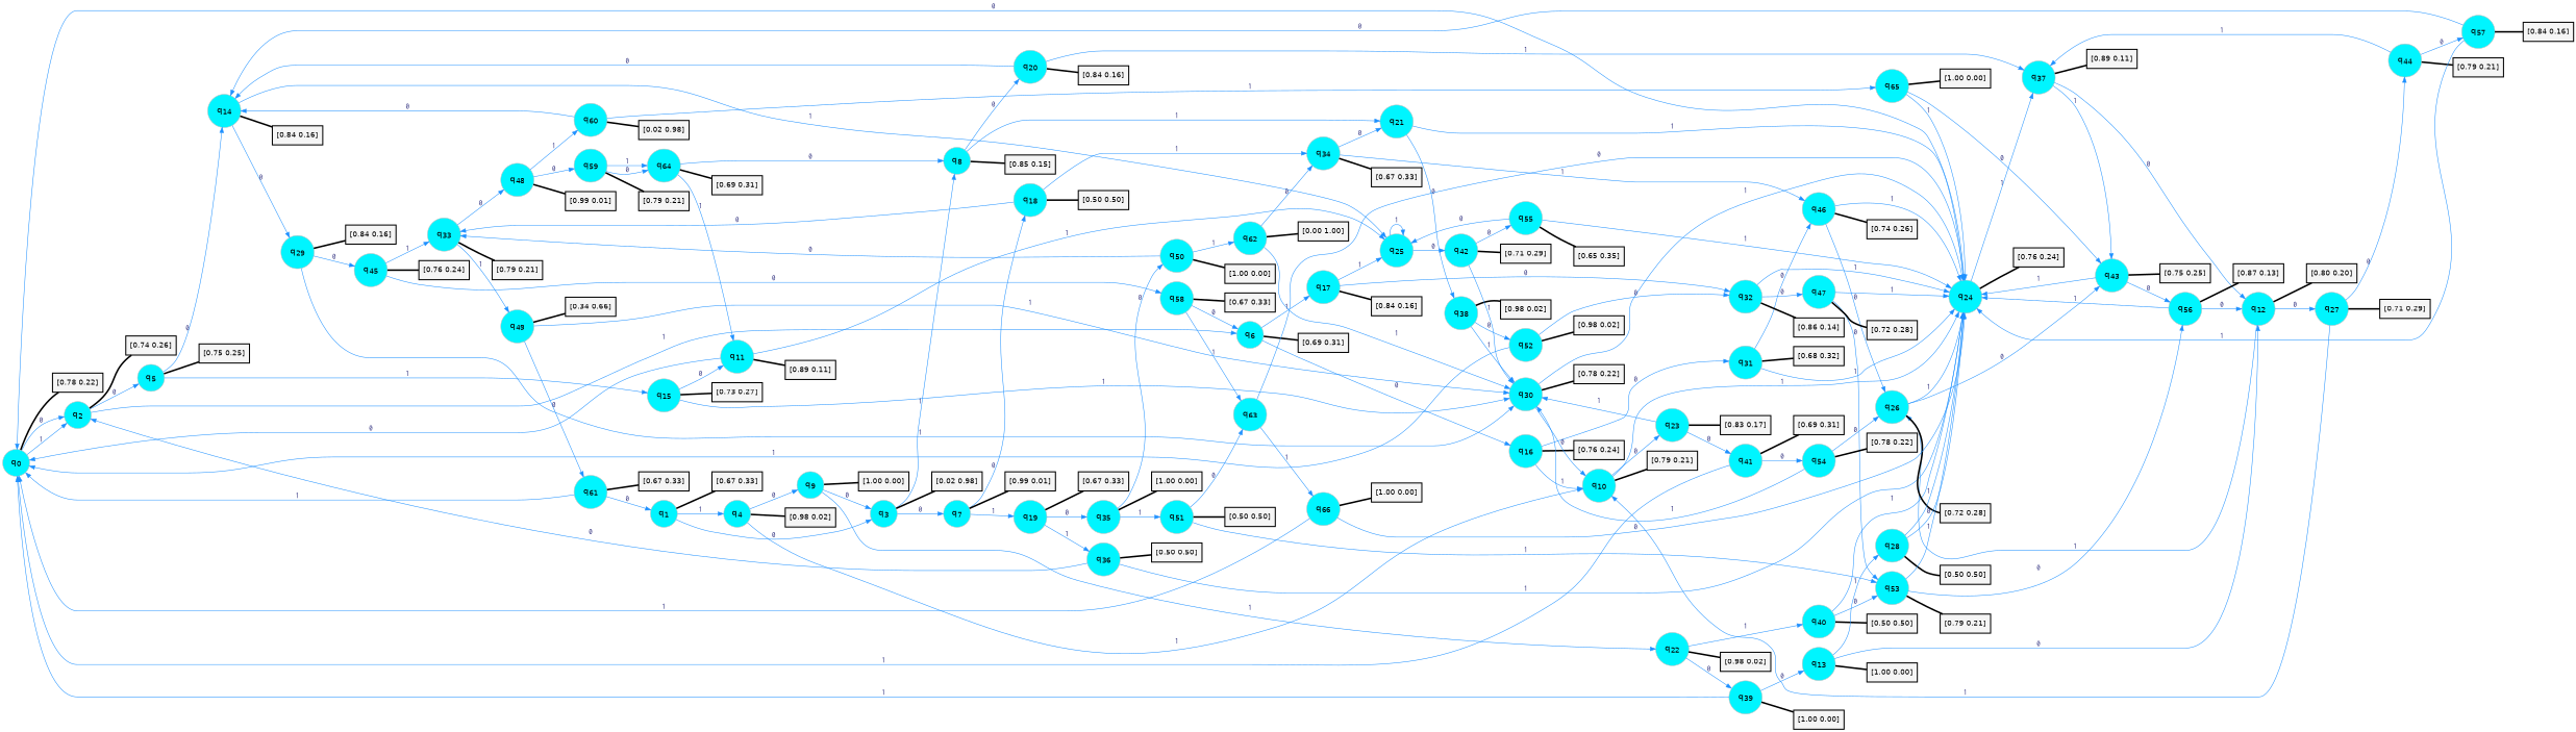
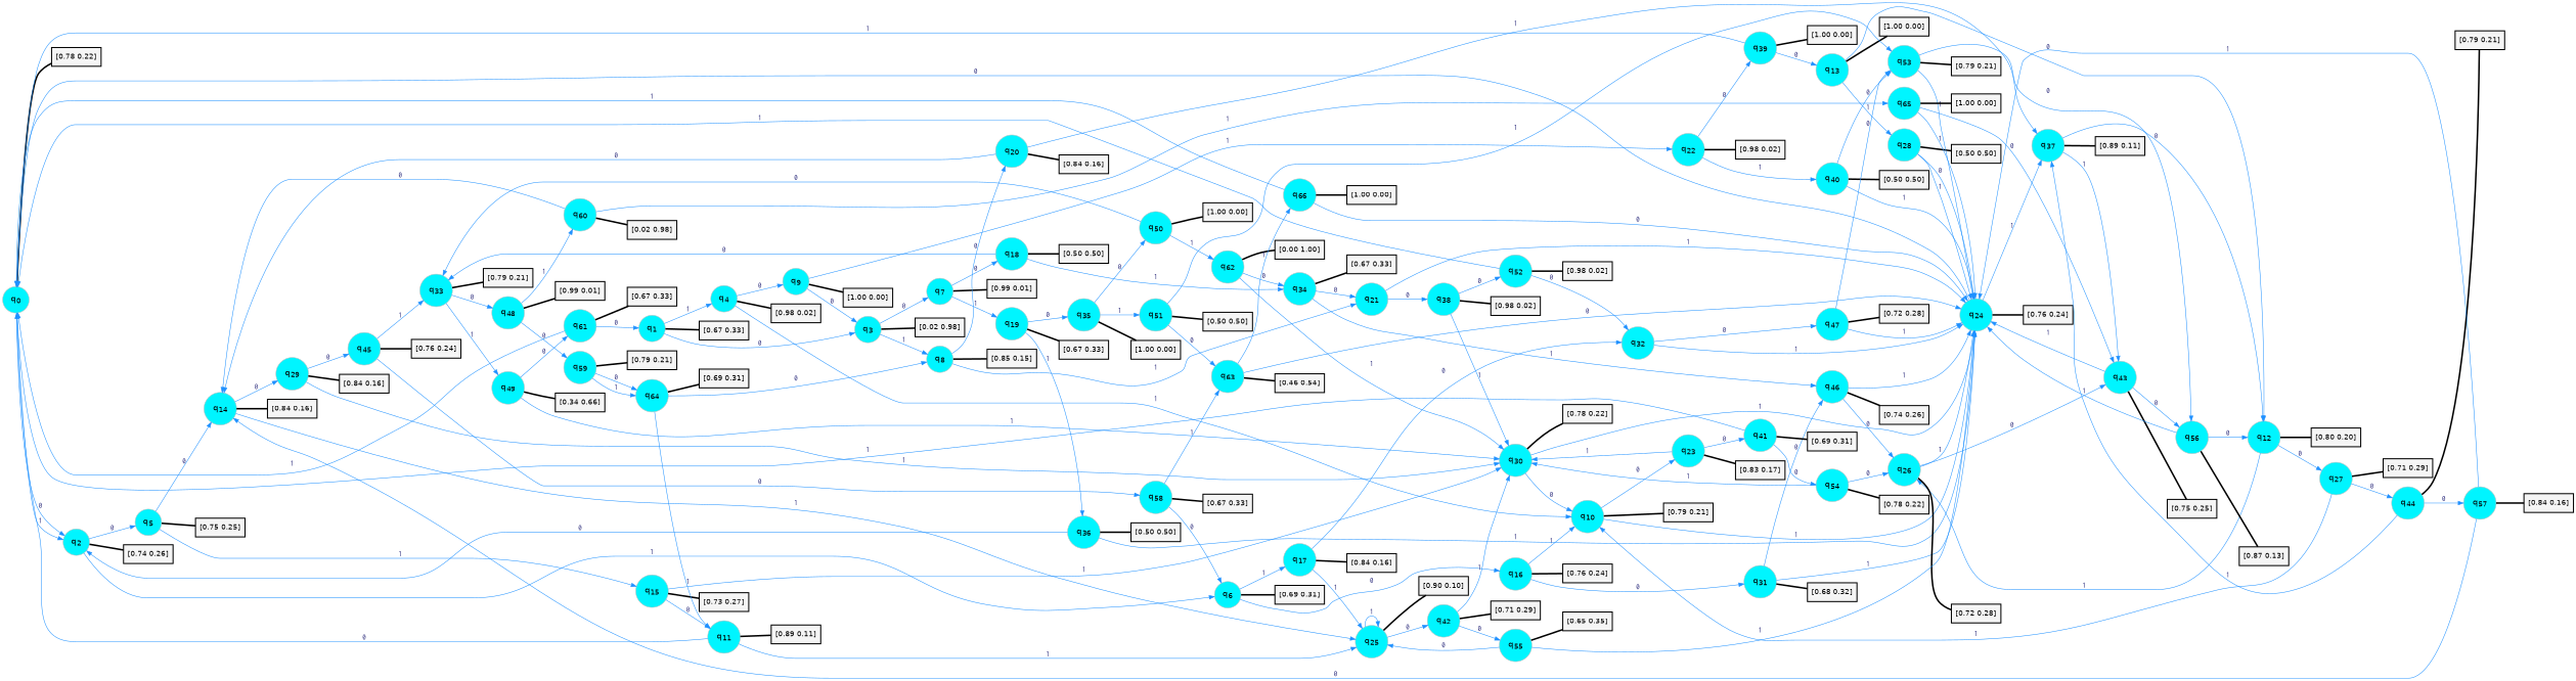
  digraph {
    rankdir=LR
    node [color=gray fillcolor=turquoise1 fontcolor=black fontname=Helvetica fontsize=16 fontweight=bold shape=circle style=filled]
    edge [arrowsize=1 color=dodgerblue1 fontcolor=midnightblue fontname=courier fontweight=bold penwidth=1 style=solid weight=20]
    n1 [label=<q<SUB>0</SUB>>]
    n2 [label=<q<SUB>2</SUB>>]
    n3 [color=black fillcolor=whitesmoke fontsize=14 label="[0.78 0.22]" penwidth=2 shape=box]
    n4 [label=<q<SUB>5</SUB>>]
    n5 [label=<q<SUB>6</SUB>>]
    n6 [color=black fillcolor=whitesmoke fontsize=14 label="[0.74 0.26]" penwidth=2 shape=box]
    n7 [label=<q<SUB>1</SUB>>]
    n8 [label=<q<SUB>3</SUB>>]
    n9 [label=<q<SUB>4</SUB>>]
    n10 [color=black fillcolor=whitesmoke fontsize=14 label="[0.67 0.33]" penwidth=2 shape=box]
    n11 [label=<q<SUB>7</SUB>>]
    n12 [label=<q<SUB>8</SUB>>]
    n13 [color=black fillcolor=whitesmoke fontsize=14 label="[0.02 0.98]" penwidth=2 shape=box]
    n14 [label=<q<SUB>9</SUB>>]
    n15 [label=<q<SUB>10</SUB>>]
    n16 [color=black fillcolor=whitesmoke fontsize=14 label="[0.98 0.02]" penwidth=2 shape=box]
    n17 [label=<q<SUB>14</SUB>>]
    n18 [label=<q<SUB>15</SUB>>]
    n19 [color=black fillcolor=whitesmoke fontsize=14 label="[0.75 0.25]" penwidth=2 shape=box]
    n20 [label=<q<SUB>16</SUB>>]
    n21 [label=<q<SUB>17</SUB>>]
    n22 [color=black fillcolor=whitesmoke fontsize=14 label="[0.69 0.31]" penwidth=2 shape=box]
    n23 [label=<q<SUB>18</SUB>>]
    n24 [label=<q<SUB>19</SUB>>]
    n25 [color=black fillcolor=whitesmoke fontsize=14 label="[0.99 0.01]" penwidth=2 shape=box]
    n26 [label=<q<SUB>20</SUB>>]
    n27 [label=<q<SUB>21</SUB>>]
    n28 [color=black fillcolor=whitesmoke fontsize=14 label="[0.85 0.15]" penwidth=2 shape=box]
    n29 [label=<q<SUB>22</SUB>>]
    n30 [color=black fillcolor=whitesmoke fontsize=14 label="[1.00 0.00]" penwidth=2 shape=box]
    n31 [label=<q<SUB>23</SUB>>]
    n32 [label=<q<SUB>24</SUB>>]
    n33 [color=black fillcolor=whitesmoke fontsize=14 label="[0.79 0.21]" penwidth=2 shape=box]
    n34 [label=<q<SUB>25</SUB>>]
    n35 [label=<q<SUB>29</SUB>>]
    n36 [color=black fillcolor=whitesmoke fontsize=14 label="[0.84 0.16]" penwidth=2 shape=box]
    n37 [label=<q<SUB>11</SUB>>]
    n38 [label=<q<SUB>30</SUB>>]
    n39 [color=black fillcolor=whitesmoke fontsize=14 label="[0.73 0.27]" penwidth=2 shape=box]
    n40 [label=<q<SUB>31</SUB>>]
    n41 [color=black fillcolor=whitesmoke fontsize=14 label="[0.76 0.24]" penwidth=2 shape=box]
    n42 [label=<q<SUB>32</SUB>>]
    n43 [color=black fillcolor=whitesmoke fontsize=14 label="[0.84 0.16]" penwidth=2 shape=box]
    n44 [label=<q<SUB>33</SUB>>]
    n45 [label=<q<SUB>34</SUB>>]
    n46 [color=black fillcolor=whitesmoke fontsize=14 label="[0.50 0.50]" penwidth=2 shape=box]
    n47 [label=<q<SUB>35</SUB>>]
    n48 [label=<q<SUB>36</SUB>>]
    n49 [color=black fillcolor=whitesmoke fontsize=14 label="[0.67 0.33]" penwidth=2 shape=box]
    n50 [label=<q<SUB>37</SUB>>]
    n51 [color=black fillcolor=whitesmoke fontsize=14 label="[0.84 0.16]" penwidth=2 shape=box]
    n52 [label=<q<SUB>38</SUB>>]
    n53 [label=<q<SUB>39</SUB>>]
    n54 [label=<q<SUB>40</SUB>>]
    n55 [color=black fillcolor=whitesmoke fontsize=14 label="[0.98 0.02]" penwidth=2 shape=box]
    n56 [label=<q<SUB>41</SUB>>]
    n57 [color=black fillcolor=whitesmoke fontsize=14 label="[0.83 0.17]" penwidth=2 shape=box]
    n58 [color=black fillcolor=whitesmoke fontsize=14 label="[0.76 0.24]" penwidth=2 shape=box]
    n59 [color=black fillcolor=whitesmoke fontsize=14 label="[0.89 0.11]" penwidth=2 shape=box]
    n60 [label=<q<SUB>42</SUB>>]
+   n61 [color=black fillcolor=whitesmoke fontsize=14 label="[0.90 0.10]" penwidth=2 shape=box]
    n62 [label=<q<SUB>12</SUB>>]
    n63 [label=<q<SUB>26</SUB>>]
    n64 [label=<q<SUB>27</SUB>>]
    n65 [color=black fillcolor=whitesmoke fontsize=14 label="[0.80 0.20]" penwidth=2 shape=box]
    n66 [label=<q<SUB>43</SUB>>]
    n67 [color=black fillcolor=whitesmoke fontsize=14 label="[0.72 0.28]" penwidth=2 shape=box]
    n68 [label=<q<SUB>44</SUB>>]
    n69 [color=black fillcolor=whitesmoke fontsize=14 label="[0.71 0.29]" penwidth=2 shape=box]
    n70 [label=<q<SUB>13</SUB>>]
    n71 [label=<q<SUB>28</SUB>>]
    n72 [color=black fillcolor=whitesmoke fontsize=14 label="[1.00 0.00]" penwidth=2 shape=box]
    n73 [color=black fillcolor=whitesmoke fontsize=14 label="[0.50 0.50]" penwidth=2 shape=box]
    n74 [label=<q<SUB>45</SUB>>]
    n75 [color=black fillcolor=whitesmoke fontsize=14 label="[0.84 0.16]" penwidth=2 shape=box]
    n76 [color=black fillcolor=whitesmoke fontsize=14 label="[0.78 0.22]" penwidth=2 shape=box]
    n77 [label=<q<SUB>46</SUB>>]
    n78 [color=black fillcolor=whitesmoke fontsize=14 label="[0.68 0.32]" penwidth=2 shape=box]
    n79 [label=<q<SUB>47</SUB>>]
-   n80 [color=black fillcolor=whitesmoke fontsize=14 label="[0.86 0.14]" penwidth=2 shape=box]
    n81 [label=<q<SUB>48</SUB>>]
    n82 [label=<q<SUB>49</SUB>>]
    n83 [color=black fillcolor=whitesmoke fontsize=14 label="[0.79 0.21]" penwidth=2 shape=box]
    n84 [color=black fillcolor=whitesmoke fontsize=14 label="[0.67 0.33]" penwidth=2 shape=box]
    n85 [label=<q<SUB>50</SUB>>]
    n86 [label=<q<SUB>51</SUB>>]
    n87 [color=black fillcolor=whitesmoke fontsize=14 label="[1.00 0.00]" penwidth=2 shape=box]
    n88 [color=black fillcolor=whitesmoke fontsize=14 label="[0.50 0.50]" penwidth=2 shape=box]
    n89 [color=black fillcolor=whitesmoke fontsize=14 label="[0.89 0.11]" penwidth=2 shape=box]
    n90 [label=<q<SUB>52</SUB>>]
    n91 [color=black fillcolor=whitesmoke fontsize=14 label="[0.98 0.02]" penwidth=2 shape=box]
    n92 [color=black fillcolor=whitesmoke fontsize=14 label="[1.00 0.00]" penwidth=2 shape=box]
    n93 [label=<q<SUB>53</SUB>>]
    n94 [color=black fillcolor=whitesmoke fontsize=14 label="[0.50 0.50]" penwidth=2 shape=box]
    n95 [label=<q<SUB>54</SUB>>]
    n96 [color=black fillcolor=whitesmoke fontsize=14 label="[0.69 0.31]" penwidth=2 shape=box]
    n97 [label=<q<SUB>55</SUB>>]
    n98 [color=black fillcolor=whitesmoke fontsize=14 label="[0.71 0.29]" penwidth=2 shape=box]
    n99 [label=<q<SUB>56</SUB>>]
    n100 [color=black fillcolor=whitesmoke fontsize=14 label="[0.75 0.25]" penwidth=2 shape=box]
    n101 [label=<q<SUB>57</SUB>>]
    n102 [color=black fillcolor=whitesmoke fontsize=14 label="[0.79 0.21]" penwidth=2 shape=box]
    n103 [label=<q<SUB>58</SUB>>]
    n104 [color=black fillcolor=whitesmoke fontsize=14 label="[0.76 0.24]" penwidth=2 shape=box]
    n105 [color=black fillcolor=whitesmoke fontsize=14 label="[0.74 0.26]" penwidth=2 shape=box]
    n106 [color=black fillcolor=whitesmoke fontsize=14 label="[0.72 0.28]" penwidth=2 shape=box]
    n107 [label=<q<SUB>59</SUB>>]
    n108 [label=<q<SUB>60</SUB>>]
    n109 [color=black fillcolor=whitesmoke fontsize=14 label="[0.99 0.01]" penwidth=2 shape=box]
    n110 [label=<q<SUB>61</SUB>>]
    n111 [color=black fillcolor=whitesmoke fontsize=14 label="[0.34 0.66]" penwidth=2 shape=box]
    n112 [label=<q<SUB>62</SUB>>]
    n113 [color=black fillcolor=whitesmoke fontsize=14 label="[1.00 0.00]" penwidth=2 shape=box]
    n114 [label=<q<SUB>63</SUB>>]
    n115 [color=black fillcolor=whitesmoke fontsize=14 label="[0.50 0.50]" penwidth=2 shape=box]
    n116 [color=black fillcolor=whitesmoke fontsize=14 label="[0.98 0.02]" penwidth=2 shape=box]
    n117 [color=black fillcolor=whitesmoke fontsize=14 label="[0.79 0.21]" penwidth=2 shape=box]
    n118 [color=black fillcolor=whitesmoke fontsize=14 label="[0.78 0.22]" penwidth=2 shape=box]
    n119 [color=black fillcolor=whitesmoke fontsize=14 label="[0.65 0.35]" penwidth=2 shape=box]
    n120 [color=black fillcolor=whitesmoke fontsize=14 label="[0.87 0.13]" penwidth=2 shape=box]
    n121 [color=black fillcolor=whitesmoke fontsize=14 label="[0.84 0.16]" penwidth=2 shape=box]
    n122 [color=black fillcolor=whitesmoke fontsize=14 label="[0.67 0.33]" penwidth=2 shape=box]
    n123 [label=<q<SUB>64</SUB>>]
    n124 [color=black fillcolor=whitesmoke fontsize=14 label="[0.79 0.21]" penwidth=2 shape=box]
    n125 [label=<q<SUB>65</SUB>>]
    n126 [color=black fillcolor=whitesmoke fontsize=14 label="[0.02 0.98]" penwidth=2 shape=box]
    n127 [color=black fillcolor=whitesmoke fontsize=14 label="[0.67 0.33]" penwidth=2 shape=box]
    n128 [color=black fillcolor=whitesmoke fontsize=14 label="[0.00 1.00]" penwidth=2 shape=box]
    n129 [label=<q<SUB>66</SUB>>]
+   n130 [color=black fillcolor=whitesmoke fontsize=14 label="[0.46 0.54]" penwidth=2 shape=box]
    n131 [color=black fillcolor=whitesmoke fontsize=14 label="[0.69 0.31]" penwidth=2 shape=box]
    n132 [color=black fillcolor=whitesmoke fontsize=14 label="[1.00 0.00]" penwidth=2 shape=box]
    n133 [color=black fillcolor=whitesmoke fontsize=14 label="[1.00 0.00]" penwidth=2 shape=box]
    n1 -> n2 [label=0]
    n1 -> n2 [label=1]
    n1 -> n3 [arrowhead=none color=black penwidth=3]
    n2 -> n4 [label=0]
    n2 -> n5 [label=1]
    n2 -> n6 [arrowhead=none color=black penwidth=3]
    n4 -> n17 [label=0]
    n4 -> n18 [label=1]
    n4 -> n19 [arrowhead=none color=black penwidth=3]
    n5 -> n20 [label=0]
    n5 -> n21 [label=1]
    n5 -> n22 [arrowhead=none color=black penwidth=3]
    n7 -> n8 [label=0]
    n7 -> n9 [label=1]
    n7 -> n10 [arrowhead=none color=black penwidth=3]
    n8 -> n11 [label=0]
    n8 -> n12 [label=1]
    n8 -> n13 [arrowhead=none color=black penwidth=3]
    n9 -> n14 [label=0]
    n9 -> n15 [label=1]
    n9 -> n16 [arrowhead=none color=black penwidth=3]
    n11 -> n23 [label=0]
    n11 -> n24 [label=1]
    n11 -> n25 [arrowhead=none color=black penwidth=3]
    n12 -> n26 [label=0]
    n12 -> n27 [label=1]
    n12 -> n28 [arrowhead=none color=black penwidth=3]
    n14 -> n8 [label=0]
    n14 -> n29 [label=1]
    n14 -> n30 [arrowhead=none color=black penwidth=3]
    n15 -> n31 [label=0]
    n15 -> n32 [label=1]
    n15 -> n33 [arrowhead=none color=black penwidth=3]
    n17 -> n34 [label=1]
    n17 -> n35 [label=0]
    n17 -> n36 [arrowhead=none color=black penwidth=3]
    n18 -> n37 [label=0]
    n18 -> n38 [label=1]
    n18 -> n39 [arrowhead=none color=black penwidth=3]
    n20 -> n15 [label=1]
    n20 -> n40 [label=0]
    n20 -> n41 [arrowhead=none color=black penwidth=3]
    n21 -> n34 [label=1]
    n21 -> n42 [label=0]
    n21 -> n43 [arrowhead=none color=black penwidth=3]
    n23 -> n44 [label=0]
    n23 -> n45 [label=1]
    n23 -> n46 [arrowhead=none color=black penwidth=3]
    n24 -> n47 [label=0]
    n24 -> n48 [label=1]
    n24 -> n49 [arrowhead=none color=black penwidth=3]
    n26 -> n17 [label=0]
    n26 -> n50 [label=1]
    n26 -> n51 [arrowhead=none color=black penwidth=3]
    n27 -> n32 [label=1]
    n27 -> n52 [label=0]
    n29 -> n53 [label=0]
    n29 -> n54 [label=1]
    n29 -> n55 [arrowhead=none color=black penwidth=3]
    n31 -> n38 [label=1]
    n31 -> n56 [label=0]
    n31 -> n57 [arrowhead=none color=black penwidth=3]
    n32 -> n1 [label=0]
    n32 -> n50 [label=1]
    n32 -> n58 [arrowhead=none color=black penwidth=3]
    n34 -> n34 [label=1]
    n34 -> n60 [label=0]
+   n34 -> n61 [arrowhead=none color=black penwidth=3]
    n35 -> n38 [label=1]
    n35 -> n74 [label=0]
    n35 -> n75 [arrowhead=none color=black penwidth=3]
    n37 -> n1 [label=0]
    n37 -> n34 [label=1]
    n37 -> n59 [arrowhead=none color=black penwidth=3]
    n38 -> n15 [label=0]
    n38 -> n32 [label=1]
    n38 -> n76 [arrowhead=none color=black penwidth=3]
    n40 -> n32 [label=1]
    n40 -> n77 [label=0]
    n40 -> n78 [arrowhead=none color=black penwidth=3]
    n42 -> n32 [label=1]
    n42 -> n79 [label=0]
-   n42 -> n80 [arrowhead=none color=black penwidth=3]
    n44 -> n81 [label=0]
    n44 -> n82 [label=1]
    n44 -> n83 [arrowhead=none color=black penwidth=3]
    n45 -> n27 [label=0]
    n45 -> n77 [label=1]
    n45 -> n84 [arrowhead=none color=black penwidth=3]
    n47 -> n85 [label=0]
    n47 -> n86 [label=1]
    n47 -> n87 [arrowhead=none color=black penwidth=3]
    n48 -> n2 [label=0]
    n48 -> n32 [label=1]
    n48 -> n88 [arrowhead=none color=black penwidth=3]
    n50 -> n62 [label=0]
    n50 -> n66 [label=1]
    n50 -> n89 [arrowhead=none color=black penwidth=3]
    n52 -> n38 [label=1]
    n52 -> n90 [label=0]
    n52 -> n91 [arrowhead=none color=black penwidth=3]
    n53 -> n1 [label=1]
    n53 -> n70 [label=0]
    n53 -> n92 [arrowhead=none color=black penwidth=3]
    n54 -> n32 [label=1]
    n54 -> n93 [label=0]
    n54 -> n94 [arrowhead=none color=black penwidth=3]
    n56 -> n1 [label=1]
    n56 -> n95 [label=0]
    n56 -> n96 [arrowhead=none color=black penwidth=3]
    n60 -> n38 [label=1]
    n60 -> n97 [label=0]
    n60 -> n98 [arrowhead=none color=black penwidth=3]
    n62 -> n63 [label=1]
    n62 -> n64 [label=0]
    n62 -> n65 [arrowhead=none color=black penwidth=3]
    n63 -> n32 [label=1]
    n63 -> n66 [label=0]
    n63 -> n67 [arrowhead=none color=black penwidth=3]
    n64 -> n15 [label=1]
    n64 -> n68 [label=0]
    n64 -> n69 [arrowhead=none color=black penwidth=3]
    n66 -> n32 [label=1]
    n66 -> n99 [label=0]
    n66 -> n100 [arrowhead=none color=black penwidth=3]
    n68 -> n50 [label=1]
    n68 -> n101 [label=0]
    n68 -> n102 [arrowhead=none color=black penwidth=3]
    n70 -> n62 [label=0]
    n70 -> n71 [label=1]
    n70 -> n72 [arrowhead=none color=black penwidth=3]
    n71 -> n32 [label=0]
    n71 -> n32 [label=1]
    n71 -> n73 [arrowhead=none color=black penwidth=3]
    n74 -> n44 [label=1]
    n74 -> n103 [label=0]
    n74 -> n104 [arrowhead=none color=black penwidth=3]
    n77 -> n32 [label=1]
    n77 -> n63 [label=0]
    n77 -> n105 [arrowhead=none color=black penwidth=3]
    n79 -> n32 [label=1]
    n79 -> n93 [label=0]
    n79 -> n106 [arrowhead=none color=black penwidth=3]
    n81 -> n107 [label=0]
    n81 -> n108 [label=1]
    n81 -> n109 [arrowhead=none color=black penwidth=3]
    n82 -> n38 [label=1]
    n82 -> n110 [label=0]
    n82 -> n111 [arrowhead=none color=black penwidth=3]
    n85 -> n44 [label=0]
    n85 -> n112 [label=1]
    n85 -> n113 [arrowhead=none color=black penwidth=3]
    n86 -> n93 [label=1]
    n86 -> n114 [label=0]
    n86 -> n115 [arrowhead=none color=black penwidth=3]
    n90 -> n1 [label=1]
    n90 -> n42 [label=0]
    n90 -> n116 [arrowhead=none color=black penwidth=3]
    n93 -> n32 [label=1]
    n93 -> n99 [label=0]
    n93 -> n117 [arrowhead=none color=black penwidth=3]
    n95 -> n38 [label=1]
    n95 -> n63 [label=0]
    n95 -> n118 [arrowhead=none color=black penwidth=3]
    n97 -> n32 [label=1]
    n97 -> n34 [label=0]
    n97 -> n119 [arrowhead=none color=black penwidth=3]
    n99 -> n32 [label=1]
    n99 -> n62 [label=0]
    n99 -> n120 [arrowhead=none color=black penwidth=3]
    n101 -> n17 [label=0]
    n101 -> n32 [label=1]
    n101 -> n121 [arrowhead=none color=black penwidth=3]
    n103 -> n5 [label=0]
    n103 -> n114 [label=1]
    n103 -> n122 [arrowhead=none color=black penwidth=3]
    n107 -> n123 [label=0]
    n107 -> n123 [label=1]
    n107 -> n124 [arrowhead=none color=black penwidth=3]
    n108 -> n17 [label=0]
    n108 -> n125 [label=1]
    n108 -> n126 [arrowhead=none color=black penwidth=3]
    n110 -> n1 [label=1]
    n110 -> n7 [label=0]
    n110 -> n127 [arrowhead=none color=black penwidth=3]
    n112 -> n38 [label=1]
    n112 -> n45 [label=0]
    n112 -> n128 [arrowhead=none color=black penwidth=3]
    n114 -> n32 [label=0]
    n114 -> n129 [label=1]
+   n114 -> n130 [arrowhead=none color=black penwidth=3]
    n123 -> n12 [label=0]
    n123 -> n37 [label=1]
    n123 -> n131 [arrowhead=none color=black penwidth=3]
    n125 -> n32 [label=1]
    n125 -> n66 [label=0]
    n125 -> n132 [arrowhead=none color=black penwidth=3]
    n129 -> n1 [label=1]
    n129 -> n32 [label=0]
    n129 -> n133 [arrowhead=none color=black penwidth=3]
  }
